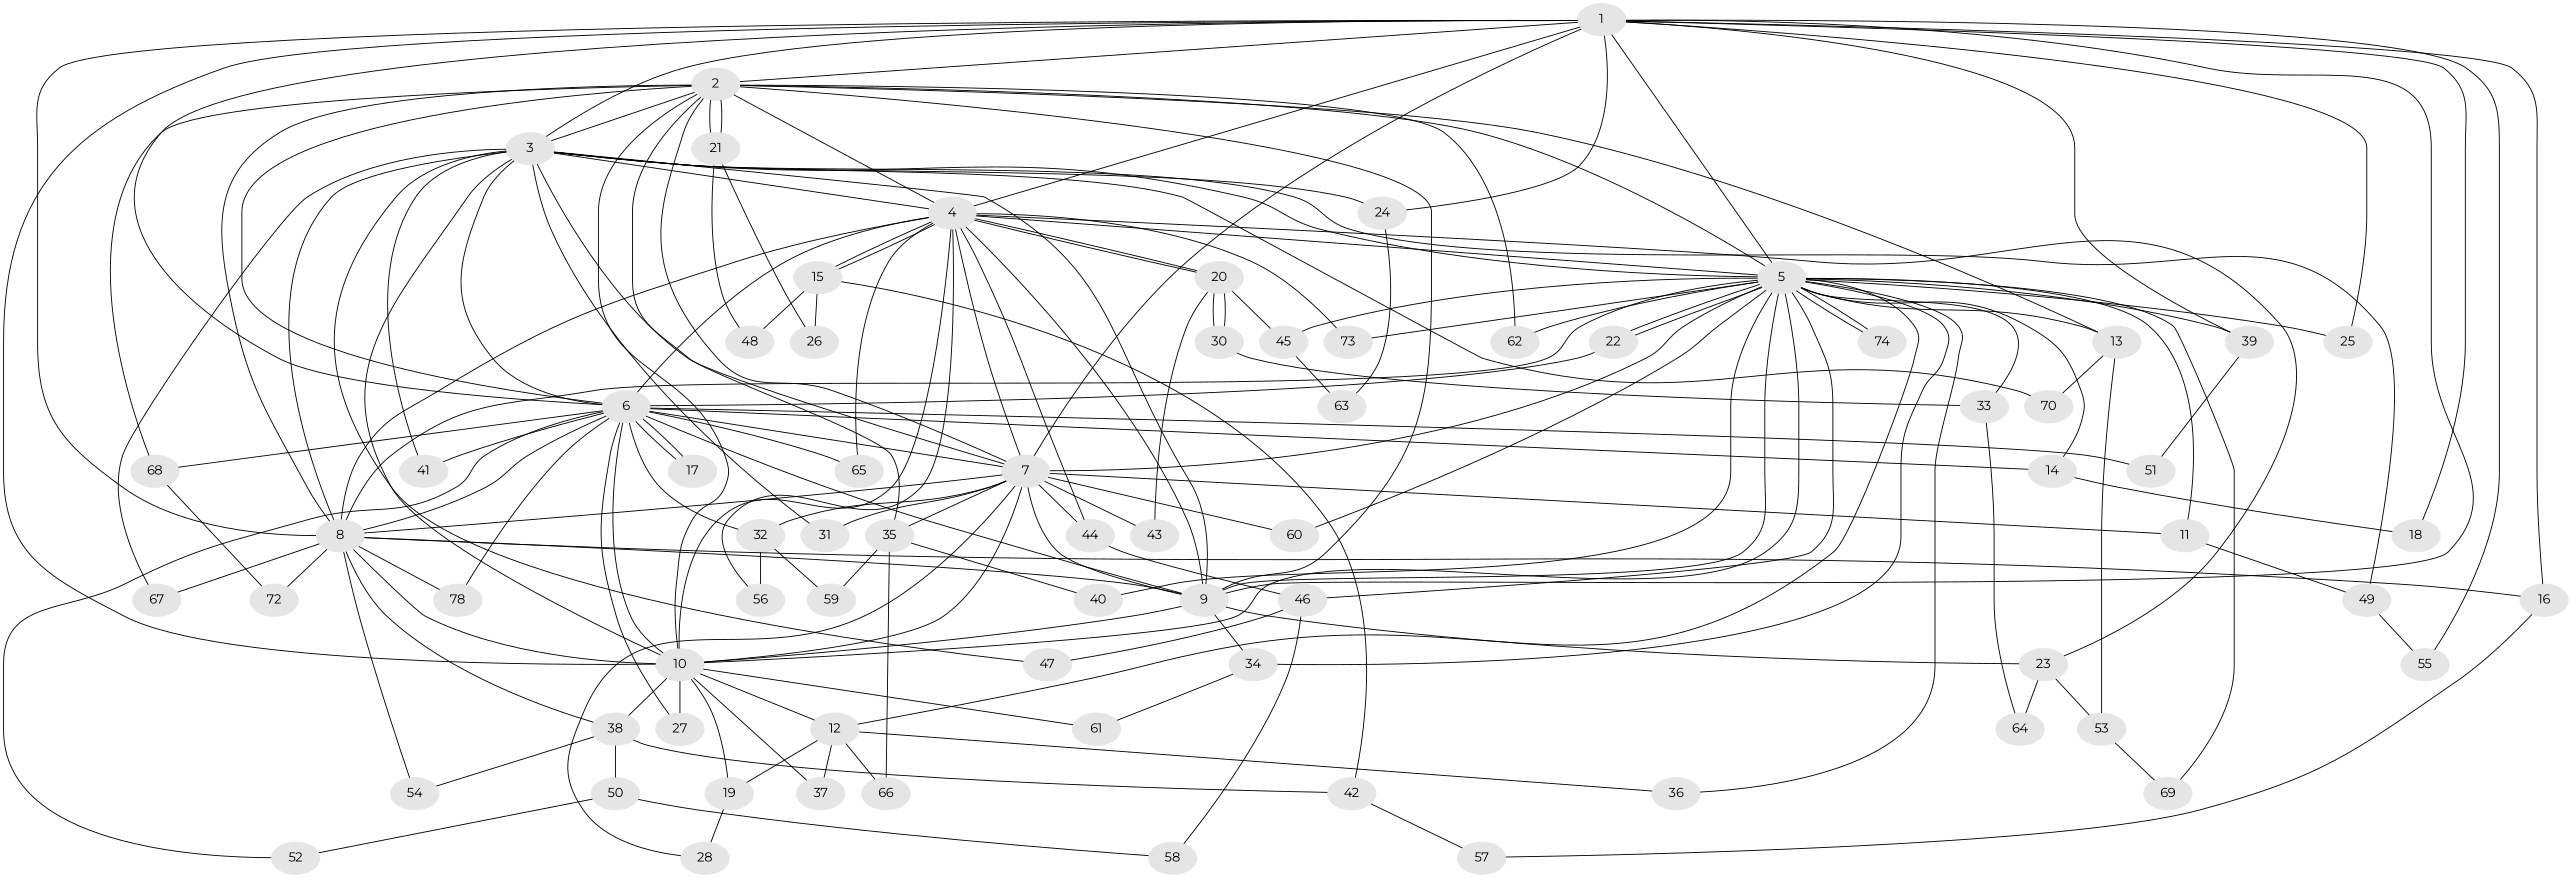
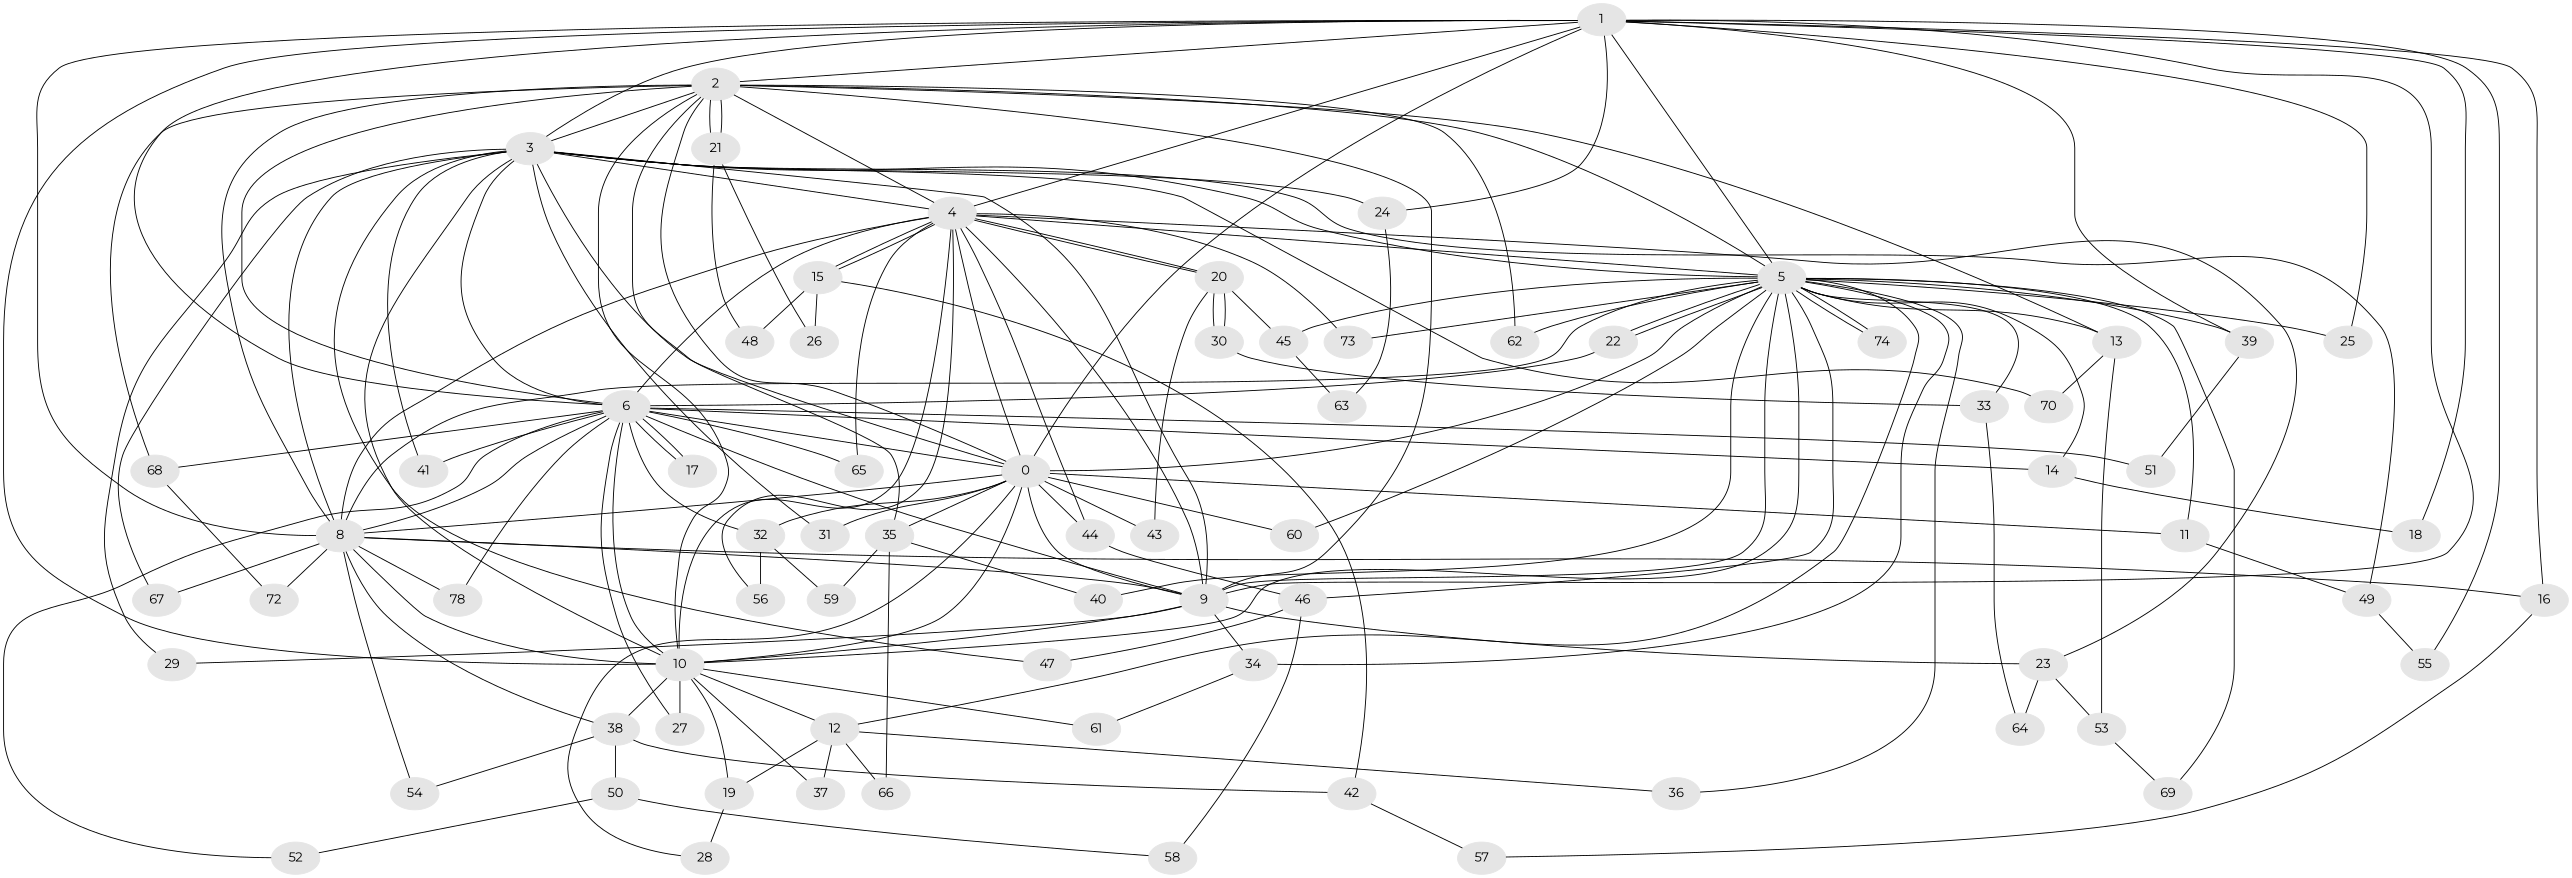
  graph {
    fontname=Montserrat
    node [color=gray90 fontname=Montserrat style=filled]
    edge [fontname=Montserrat]
    1
    2
    3
    4
    5
    6
-   7
+   7 [label=0]
    8
    9
    10
    16
    18
    24
    25
    39
    55
    13
    21
    35
    62
    68
+   29
    31
    41
    47
    49
    67
    70
    15
    20
    23
    44
    56
    65
    73
    11
    12
    14
    22
    33
    34
    36
    40
    45
    46
    60
    69
    74
    17
    27
    32
    51
    52
    n54 [label=78]
    28
    43
    38
    54
    72
    19
    37
    61
    57
    63
    53
    26
    48
    66
    59
    42
    30
    64
    58
    50
    1 -- 2
    1 -- 3
    1 -- 4
    1 -- 5
    1 -- 6
    1 -- 7
    1 -- 8
    1 -- 9
    1 -- 10
    1 -- 16
    1 -- 18
    1 -- 24
    1 -- 25
    1 -- 39
    1 -- 55
    2 -- 3
    2 -- 4
    2 -- 5
    2 -- 6
    2 -- 7
    2 -- 8
    2 -- 9
    2 -- 10
    2 -- 13
    2 -- 21
    2 -- 21
    2 -- 35
    2 -- 62
    2 -- 68
    3 -- 4
    3 -- 5
    3 -- 6
    3 -- 7
    3 -- 8
    3 -- 9
    3 -- 10
    3 -- 24
+   3 -- 29
    3 -- 31
    3 -- 41
    3 -- 47
    3 -- 49
    3 -- 67
    3 -- 70
    4 -- 5
    4 -- 6
    4 -- 7
    4 -- 8
    4 -- 9
    4 -- 10
    4 -- 15
    4 -- 15
    4 -- 20
    4 -- 20
    4 -- 23
    4 -- 44
    4 -- 56
    4 -- 65
    4 -- 73
    5 -- 7
    5 -- 8
    5 -- 9
    5 -- 10
    5 -- 25
    5 -- 39
    5 -- 13
    5 -- 62
    5 -- 73
    5 -- 11
    5 -- 12
    5 -- 14
    5 -- 22
    5 -- 22
    5 -- 33
    5 -- 34
    5 -- 36
    5 -- 40
    5 -- 45
    5 -- 46
    5 -- 60
    5 -- 69
    5 -- 74
    5 -- 74
    6 -- 7
    6 -- 8
    6 -- 9
    6 -- 10
    6 -- 68
    6 -- 41
    6 -- 65
    6 -- 14
    6 -- 17
    6 -- 17
    6 -- 27
    6 -- 32
    6 -- 51
    6 -- 52
    6 -- n54
    7 -- 8
    7 -- 9
    7 -- 10
    7 -- 35
    7 -- 31
    7 -- 44
    7 -- 11
    7 -- 60
    7 -- 32
    7 -- 28
    7 -- 43
    8 -- 9
    8 -- 10
    8 -- 16
    8 -- 67
    8 -- n54
    8 -- 38
    8 -- 54
    8 -- 72
    9 -- 10
+   9 -- 29
    9 -- 23
    9 -- 34
    10 -- 12
    10 -- 27
    10 -- 38
    10 -- 19
    10 -- 37
    10 -- 61
    16 -- 57
    24 -- 63
    39 -- 51
    13 -- 70
    13 -- 53
    21 -- 26
    21 -- 48
    35 -- 40
    35 -- 66
    35 -- 59
    68 -- 72
    49 -- 55
    15 -- 26
    15 -- 48
    15 -- 42
    20 -- 45
    20 -- 43
    20 -- 30
    20 -- 30
    23 -- 53
    23 -- 64
    44 -- 46
    11 -- 49
    12 -- 36
    12 -- 19
    12 -- 37
    12 -- 66
    14 -- 18
    22 -- 6
    33 -- 64
    34 -- 61
    45 -- 63
    46 -- 47
    46 -- 58
    32 -- 56
    32 -- 59
    38 -- 54
    38 -- 42
    38 -- 50
    19 -- 28
    53 -- 69
    42 -- 57
    30 -- 33
    50 -- 52
    50 -- 58
  }
